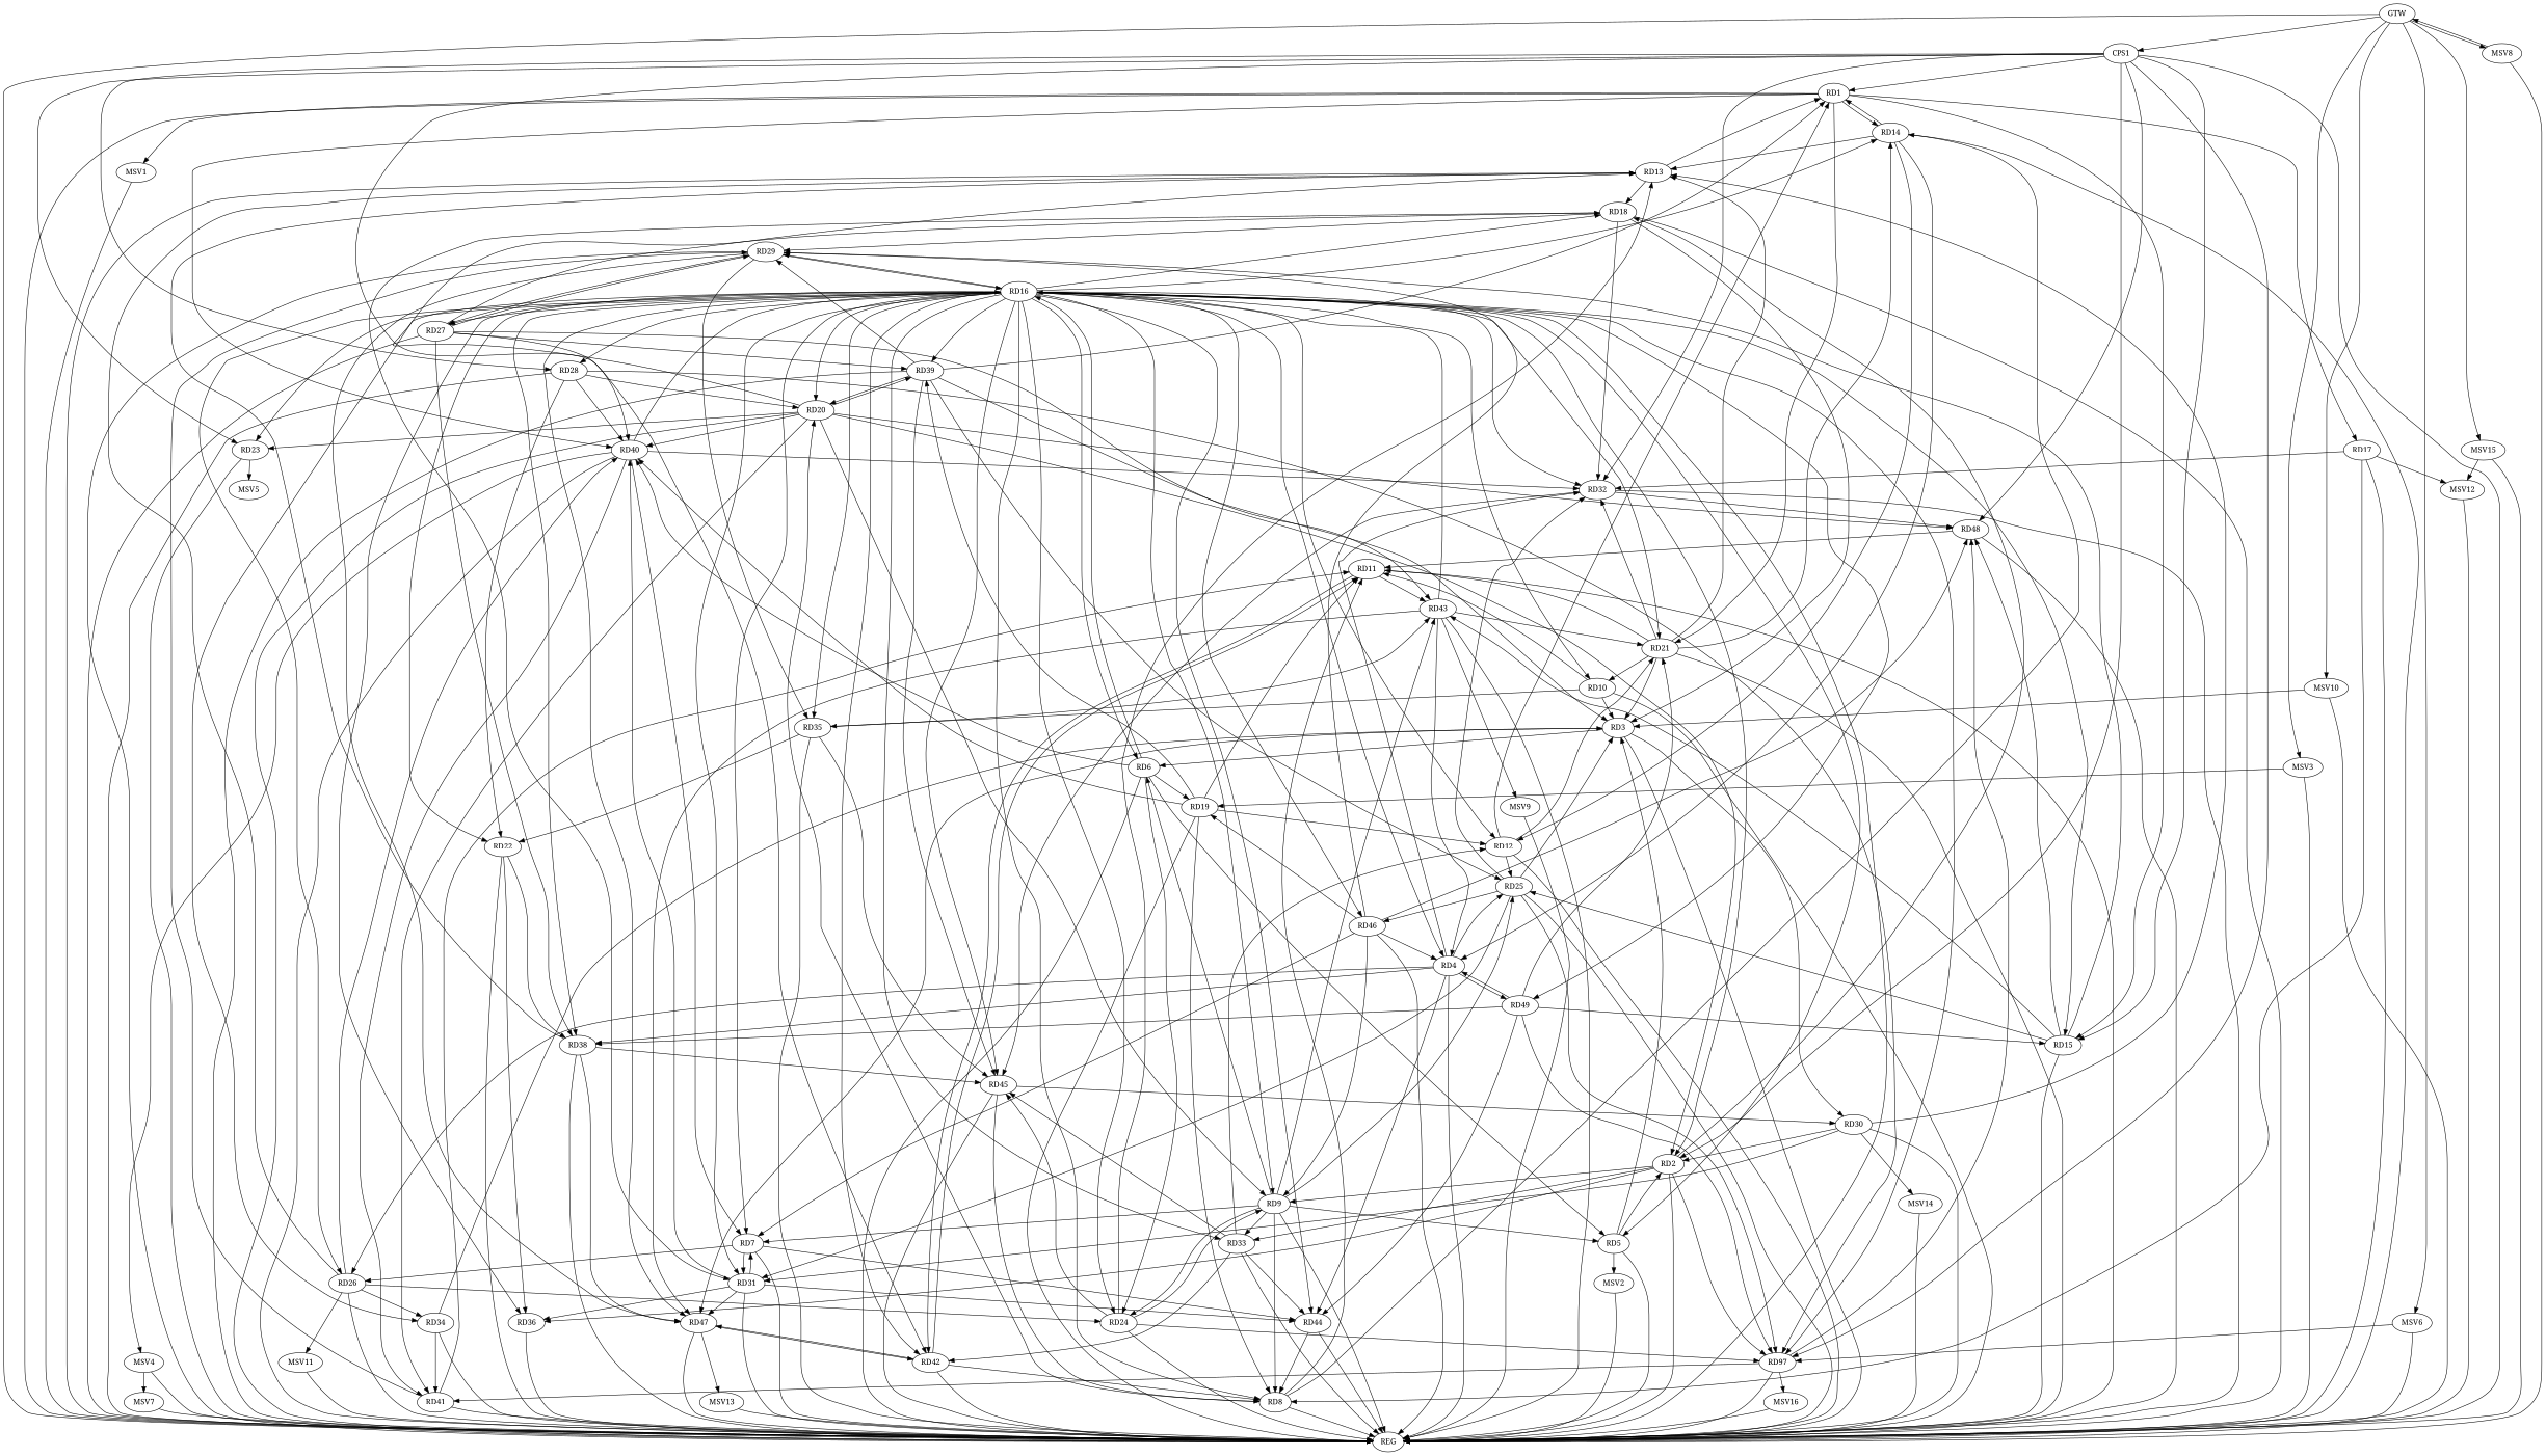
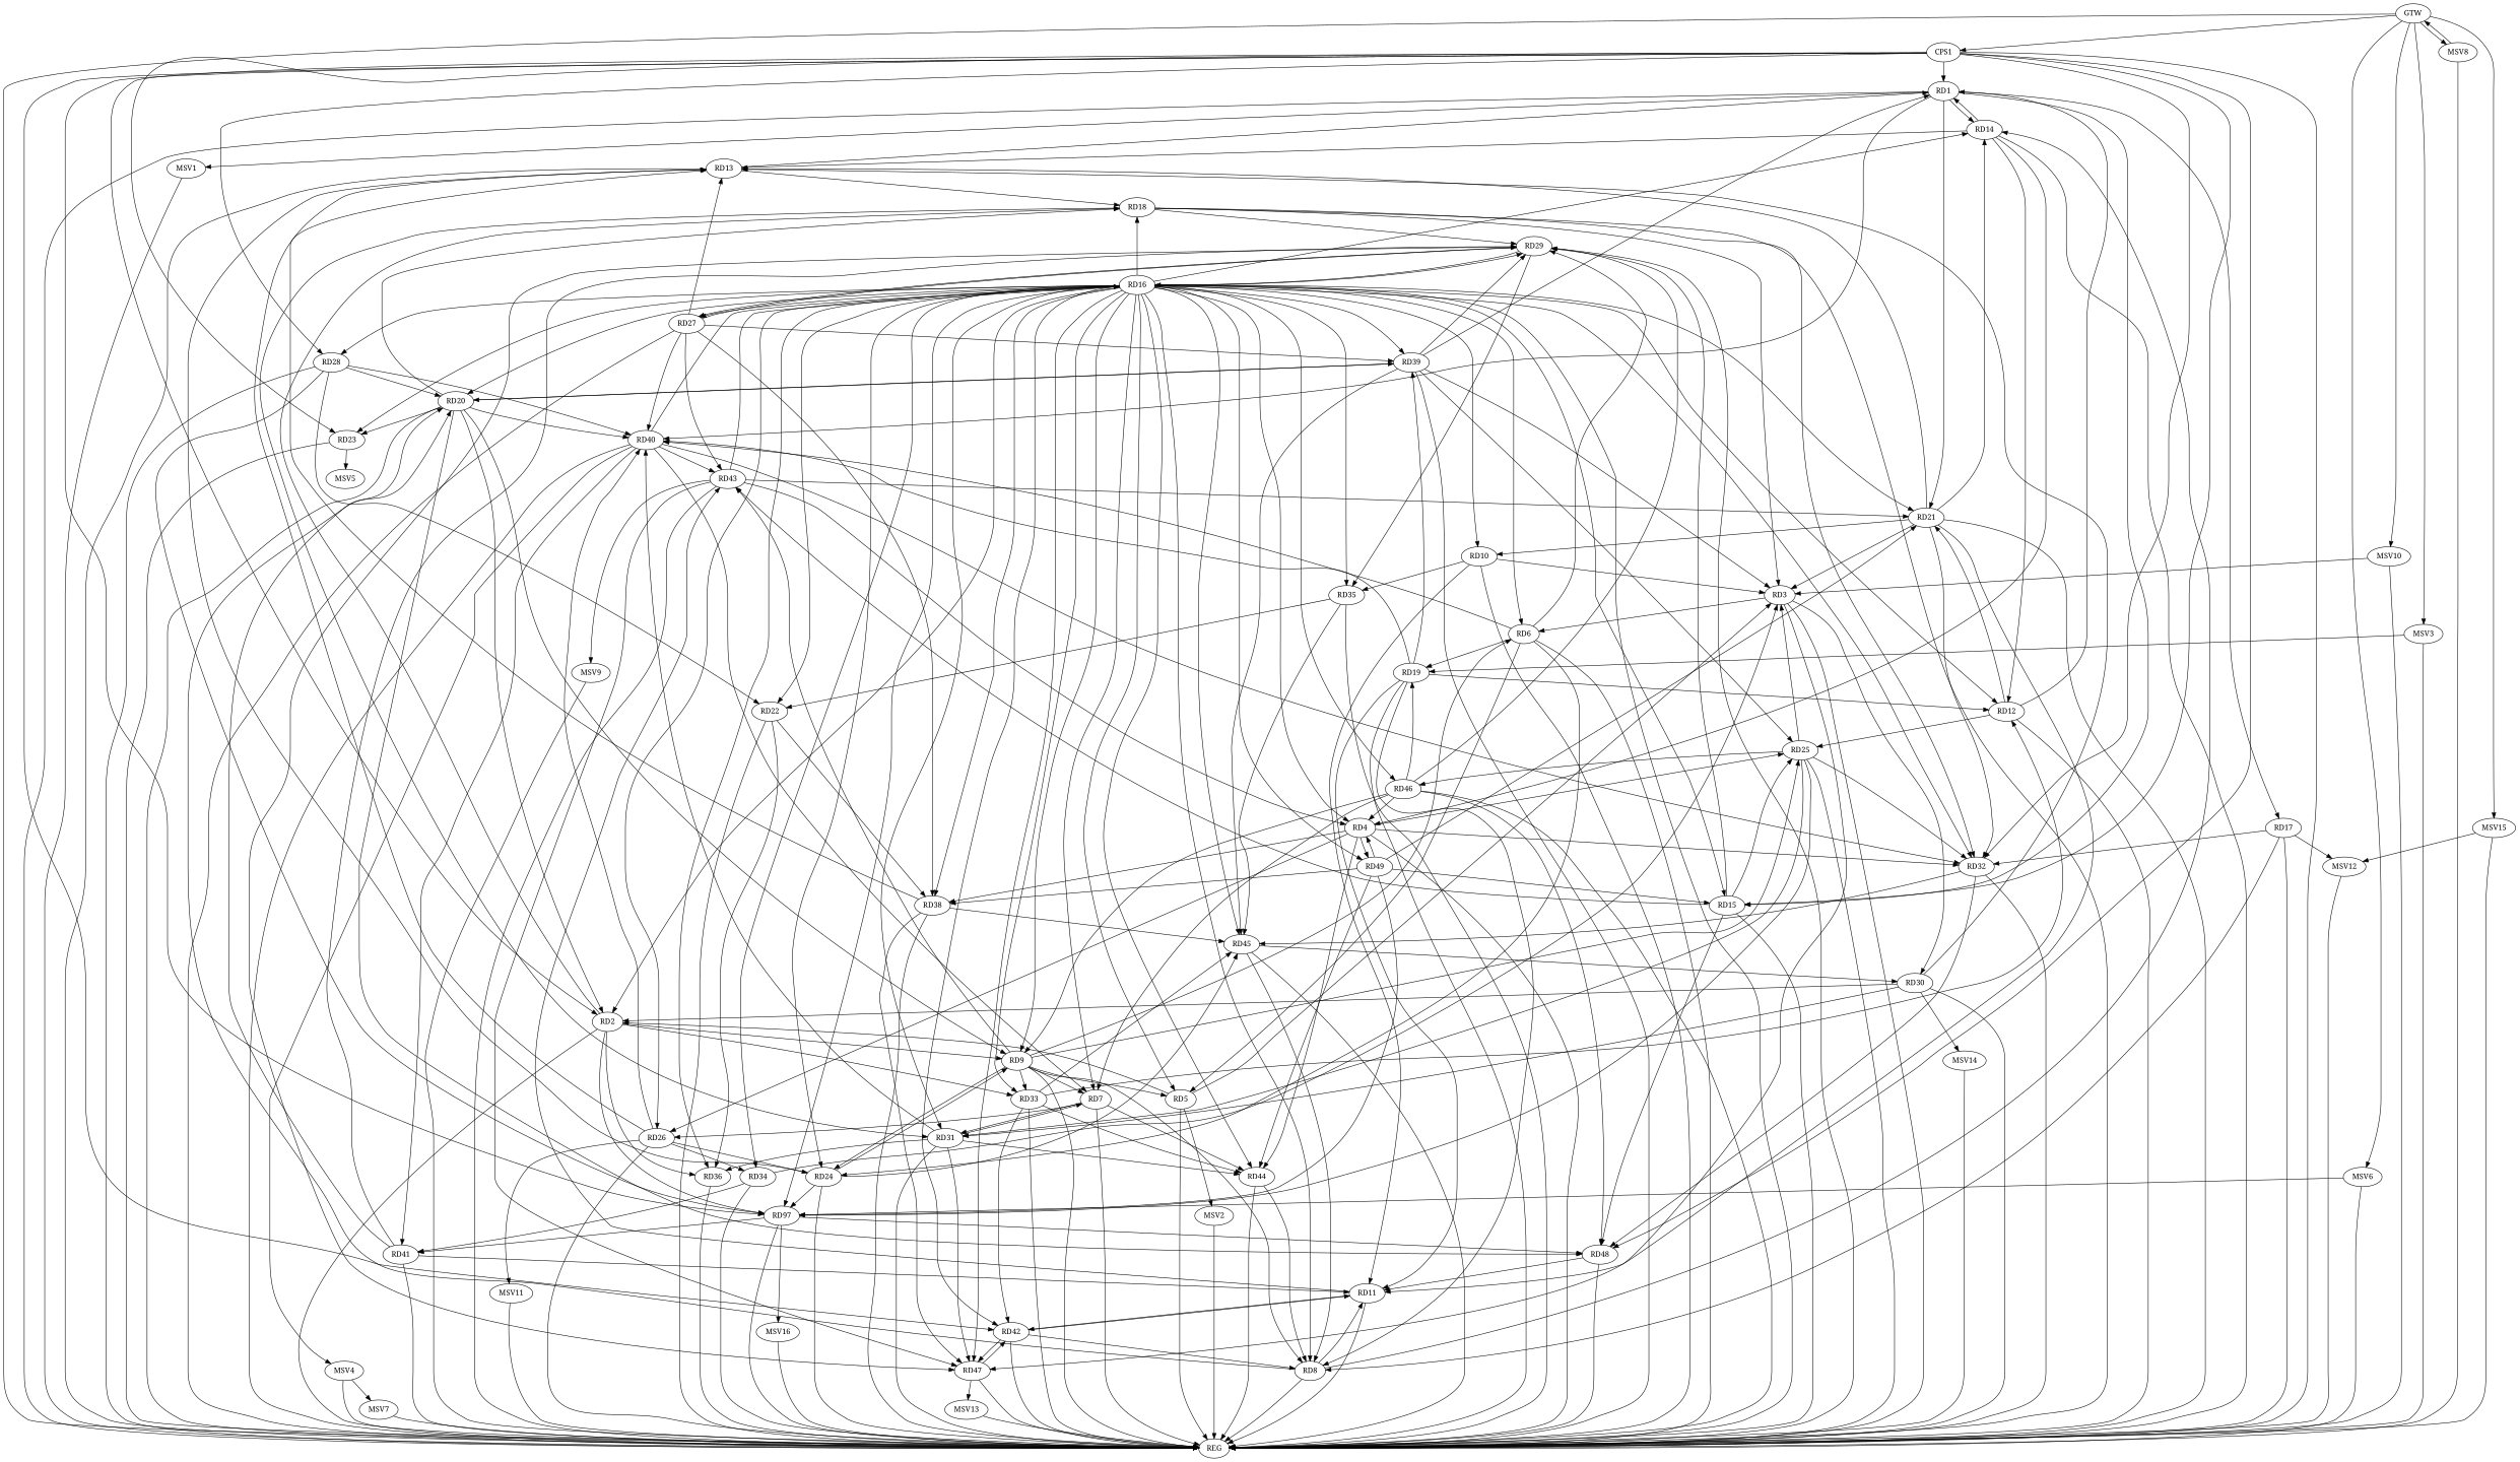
  strict digraph {
    fontname="Noto Serif"
    node [fontname="Noto Serif"]
    edge [fontname="Noto Serif"]
    n1 [label=RD1]
    n2 [label=RD14]
    n3 [label=RD15]
    n4 [label=RD17]
    n5 [label=RD21]
    n6 [label=RD40]
    n7 [label=REG]
    n8 [label=MSV1]
    n9 [label=RD4]
    n10 [label=RD12]
    n11 [label=RD13]
    n12 [label=RD25]
    n13 [label=RD43]
    n14 [label=RD29]
    n15 [label=RD48]
    n16 [label=RD32]
    n17 [label=RD8]
    n18 [label=MSV12]
    n19 [label=RD3]
    n20 [label=RD11]
    n21 [label=RD10]
    n22 [label=RD16]
    n23 [label=RD7]
    n24 [label=RD41]
    n25 [label=MSV4]
    n26 [label=RD2]
    n27 [label=RD9]
    n28 [label=RD18]
    n29 [label=RD33]
    n30 [label=RD36]
    n31 [label=RD97]
    n32 [label=RD6]
    n33 [label=RD5]
    n34 [label=RD24]
    n35 [label=RD31]
    n36 [label=RD44]
    n37 [label=RD42]
    n38 [label=RD45]
    n39 [label=MSV16]
    n40 [label=RD30]
    n41 [label=RD47]
    n42 [label=RD19]
    n43 [label=MSV14]
    n44 [label=MSV13]
    n45 [label=RD26]
    n46 [label=RD38]
    n47 [label=RD49]
    n48 [label=RD46]
    n49 [label=RD34]
    n50 [label=MSV11]
    n51 [label=MSV2]
    n52 [label=RD20]
    n53 [label=RD35]
    n54 [label=RD22]
    n55 [label=RD23]
    n56 [label=RD27]
    n57 [label=RD28]
    n58 [label=RD39]
    n59 [label=MSV9]
    n60 [label=MSV5]
    n61 [label=MSV7]
    n62 [label=CPS1]
    n63 [label=GTW]
    n64 [label=MSV3]
    n65 [label=MSV6]
    n66 [label=MSV8]
    n67 [label=MSV10]
    n68 [label=MSV15]
    n1 -> n2
    n1 -> n3
    n1 -> n4
    n1 -> n5
    n1 -> n6
    n1 -> n7
    n1 -> n8
    n2 -> n1
    n2 -> n7
    n2 -> n9
    n2 -> n10
    n2 -> n11
    n3 -> n7
    n3 -> n12
    n3 -> n13
    n3 -> n14
    n3 -> n15
    n4 -> n7
    n4 -> n16
    n4 -> n17
    n4 -> n18
    n5 -> n2
    n5 -> n7
    n5 -> n11
    n5 -> n16
    n5 -> n19
    n5 -> n20
    n5 -> n21
    n6 -> n7
    n6 -> n16
    n6 -> n22
    n6 -> n23
    n6 -> n24
    n6 -> n25
    n8 -> n7
    n9 -> n7
    n9 -> n12
    n9 -> n16
    n9 -> n36
    n9 -> n45
    n9 -> n46
    n9 -> n47
    n10 -> n1
    n10 -> n5
    n10 -> n7
    n10 -> n12
    n11 -> n1
    n11 -> n7
    n11 -> n28
    n12 -> n7
    n12 -> n16
    n12 -> n19
    n12 -> n31
    n12 -> n35
    n12 -> n48
    n13 -> n5
    n13 -> n7
    n13 -> n9
    n13 -> n22
    n13 -> n41
    n13 -> n59
    n14 -> n7
    n14 -> n22
    n14 -> n41
    n14 -> n53
    n14 -> n56
    n15 -> n7
    n15 -> n20
    n16 -> n7
    n16 -> n15
    n16 -> n38
    n17 -> n2
    n17 -> n7
    n17 -> n20
    n17 -> n52
    n18 -> n7
    n19 -> n7
    n19 -> n32
    n19 -> n40
    n19 -> n41
    n20 -> n7
    n20 -> n13
    n20 -> n37
    n21 -> n7
    n21 -> n19
    n21 -> n20
    n21 -> n53
    n22 -> n2
    n22 -> n3
    n22 -> n5
    n22 -> n7
    n22 -> n9
    n22 -> n10
    n22 -> n14
    n22 -> n16
    n22 -> n17
    n22 -> n21
    n22 -> n23
    n22 -> n26
    n22 -> n27
    n22 -> n28
    n22 -> n29
    n22 -> n30
    n22 -> n31
    n22 -> n32
    n22 -> n33
    n22 -> n34
    n22 -> n35
    n22 -> n36
    n22 -> n37
    n22 -> n38
    n22 -> n41
    n22 -> n45
    n22 -> n46
    n22 -> n47
    n22 -> n48
    n22 -> n49
    n22 -> n52
    n22 -> n53
    n22 -> n54
    n22 -> n55
    n22 -> n56
    n22 -> n57
    n22 -> n58
    n23 -> n7
    n23 -> n35
    n23 -> n36
    n23 -> n45
    n24 -> n7
    n24 -> n14
    n24 -> n20
    n25 -> n7
    n25 -> n61
    n26 -> n7
    n26 -> n27
    n26 -> n28
    n26 -> n29
    n26 -> n30
    n26 -> n31
    n27 -> n7
    n27 -> n12
    n27 -> n13
    n27 -> n17
    n27 -> n23
    n27 -> n29
    n27 -> n32
    n27 -> n33
    n27 -> n34
    n28 -> n7
    n28 -> n14
    n28 -> n16
    n28 -> n19
    n28 -> n35
    n29 -> n7
    n29 -> n10
    n29 -> n36
    n29 -> n37
    n29 -> n38
    n30 -> n7
    n31 -> n7
    n31 -> n15
    n31 -> n24
    n31 -> n39
    n32 -> n6
    n32 -> n7
-   n32 -> n22
+   n32 -> n14
    n32 -> n33
    n32 -> n34
    n32 -> n42
    n33 -> n7
    n33 -> n19
    n33 -> n26
    n33 -> n51
    n34 -> n7
    n34 -> n11
    n34 -> n27
    n34 -> n31
    n34 -> n38
    n35 -> n6
    n35 -> n7
    n35 -> n23
    n35 -> n30
    n35 -> n36
    n35 -> n41
    n36 -> n7
    n36 -> n17
    n37 -> n7
    n37 -> n17
    n37 -> n20
    n37 -> n41
    n38 -> n7
    n38 -> n17
    n38 -> n40
    n39 -> n7
    n40 -> n7
    n40 -> n11
    n40 -> n26
    n40 -> n35
    n40 -> n43
    n41 -> n7
    n41 -> n37
    n41 -> n44
    n42 -> n6
    n42 -> n7
    n42 -> n10
    n42 -> n17
    n42 -> n20
    n42 -> n58
    n43 -> n7
    n44 -> n7
    n45 -> n6
    n45 -> n7
    n45 -> n11
    n45 -> n34
    n45 -> n49
    n45 -> n50
    n46 -> n7
    n46 -> n11
    n46 -> n38
    n46 -> n41
    n47 -> n3
    n47 -> n5
    n47 -> n9
    n47 -> n31
    n47 -> n36
    n47 -> n46
    n48 -> n7
    n48 -> n9
    n48 -> n14
    n48 -> n15
    n48 -> n23
    n48 -> n27
    n48 -> n42
    n49 -> n7
    n49 -> n19
    n49 -> n24
    n50 -> n7
    n51 -> n7
    n52 -> n6
    n52 -> n7
    n52 -> n15
-   n52 -> n24
+   n24 -> n52
    n52 -> n26
    n52 -> n27
    n52 -> n28
    n52 -> n55
    n52 -> n58
    n53 -> n7
-   n53 -> n13
+   n6 -> n13
    n53 -> n38
    n53 -> n54
    n54 -> n7
    n54 -> n30
    n54 -> n46
    n55 -> n7
    n55 -> n60
    n56 -> n6
    n56 -> n7
    n56 -> n11
    n56 -> n13
    n56 -> n14
    n56 -> n46
    n56 -> n58
    n57 -> n6
    n57 -> n7
    n57 -> n31
    n57 -> n52
    n57 -> n54
    n58 -> n1
    n58 -> n7
    n58 -> n12
    n58 -> n14
    n58 -> n19
    n58 -> n38
    n58 -> n52
    n59 -> n7
    n61 -> n7
    n62 -> n1
    n62 -> n3
    n62 -> n7
    n62 -> n15
    n62 -> n16
    n62 -> n26
    n62 -> n31
    n62 -> n37
    n62 -> n55
    n62 -> n57
    n63 -> n7
    n63 -> n62
    n63 -> n64
    n63 -> n65
    n63 -> n66
    n63 -> n67
    n63 -> n68
    n64 -> n7
    n64 -> n42
    n65 -> n7
    n65 -> n31
    n66 -> n7
    n66 -> n63
    n67 -> n7
    n67 -> n19
    n68 -> n7
    n68 -> n18
  }
